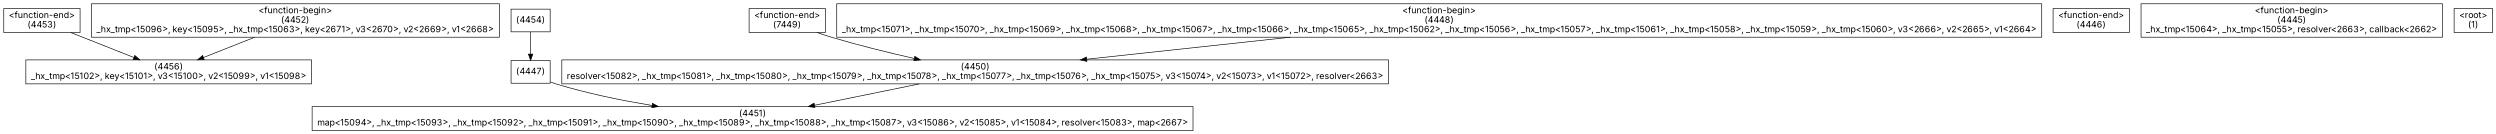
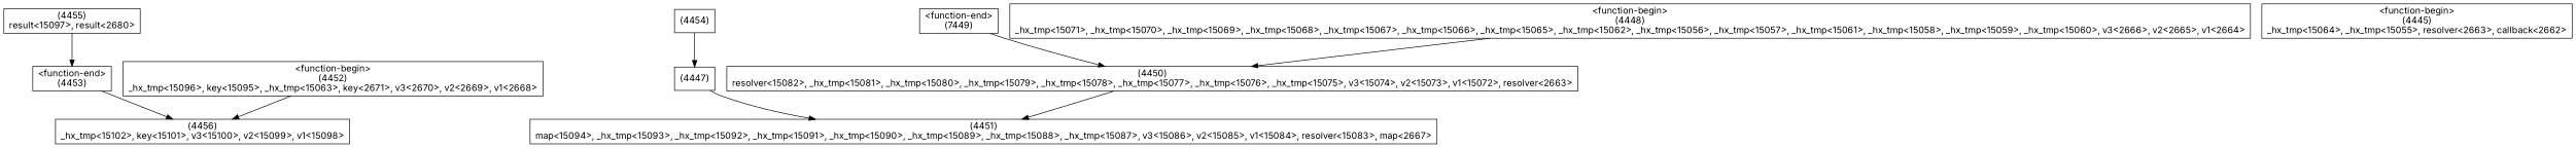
  digraph {
    fontname=Inter
    node [fontname=Inter shape=box]
    edge [fontname=Inter]
    n1 [label="(4456)\n_hx_tmp<15102>, key<15101>, v3<15100>, v2<15099>, v1<15098>"]
+   n2 [label="(4455)\nresult<15097>, result<2680>"]
    n3 [label="<function-end>\n(4453)"]
    n4 [label="(4454)"]
    n5 [label="(4447)"]
    n6 [label="<function-begin>\n(4452)\n_hx_tmp<15096>, key<15095>, _hx_tmp<15063>, key<2671>, v3<2670>, v2<2669>, v1<2668>"]
    n7 [label="(4451)\nmap<15094>, _hx_tmp<15093>, _hx_tmp<15092>, _hx_tmp<15091>, _hx_tmp<15090>, _hx_tmp<15089>, _hx_tmp<15088>, _hx_tmp<15087>, v3<15086>, v2<15085>, v1<15084>, resolver<15083>, map<2667>"]
    n8 [label="(4450)\nresolver<15082>, _hx_tmp<15081>, _hx_tmp<15080>, _hx_tmp<15079>, _hx_tmp<15078>, _hx_tmp<15077>, _hx_tmp<15076>, _hx_tmp<15075>, v3<15074>, v2<15073>, v1<15072>, resolver<2663>"]
    n9 [label="<function-end>\n(7449)"]
    n10 [label="<function-begin>\n(4448)\n_hx_tmp<15071>, _hx_tmp<15070>, _hx_tmp<15069>, _hx_tmp<15068>, _hx_tmp<15067>, _hx_tmp<15066>, _hx_tmp<15065>, _hx_tmp<15062>, _hx_tmp<15056>, _hx_tmp<15057>, _hx_tmp<15061>, _hx_tmp<15058>, _hx_tmp<15059>, _hx_tmp<15060>, v3<2666>, v2<2665>, v1<2664>"]
-   n11 [label="<function-end>\n(4446)"]
    n12 [label="<function-begin>\n(4445)\n_hx_tmp<15064>, _hx_tmp<15055>, resolver<2663>, callback<2662>"]
-   n13 [label="<root>\n(1)"]
+   n2 -> n3
    n3 -> n1
    n4 -> n5
    n5 -> n7
    n6 -> n1
    n8 -> n7
    n9 -> n8
    n10 -> n8
  }
